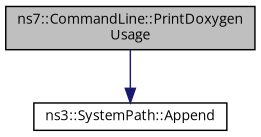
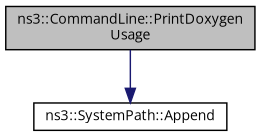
  digraph {
    rankdir=TB
    fontname="Open Sans"
    node [color=black fontname="Open Sans" fontsize=10 shape=record style=filled]
-   n1 [fillcolor=grey75 fontcolor=black height=0.2 label="ns7::CommandLine::PrintDoxygen\lUsage" width=0.4]
+   n1 [fillcolor=grey75 fontcolor=black height=0.2 label="ns3::CommandLine::PrintDoxygen\lUsage" width=0.4]
    n2 [fillcolor=white height=0.2 label="ns3::SystemPath::Append" width=0.4]
    n1 -> n2 [color=midnightblue fontname="Open Sans" fontsize=10 labelfontname=Helvetica labelfontsize=10 style=solid]
  }
